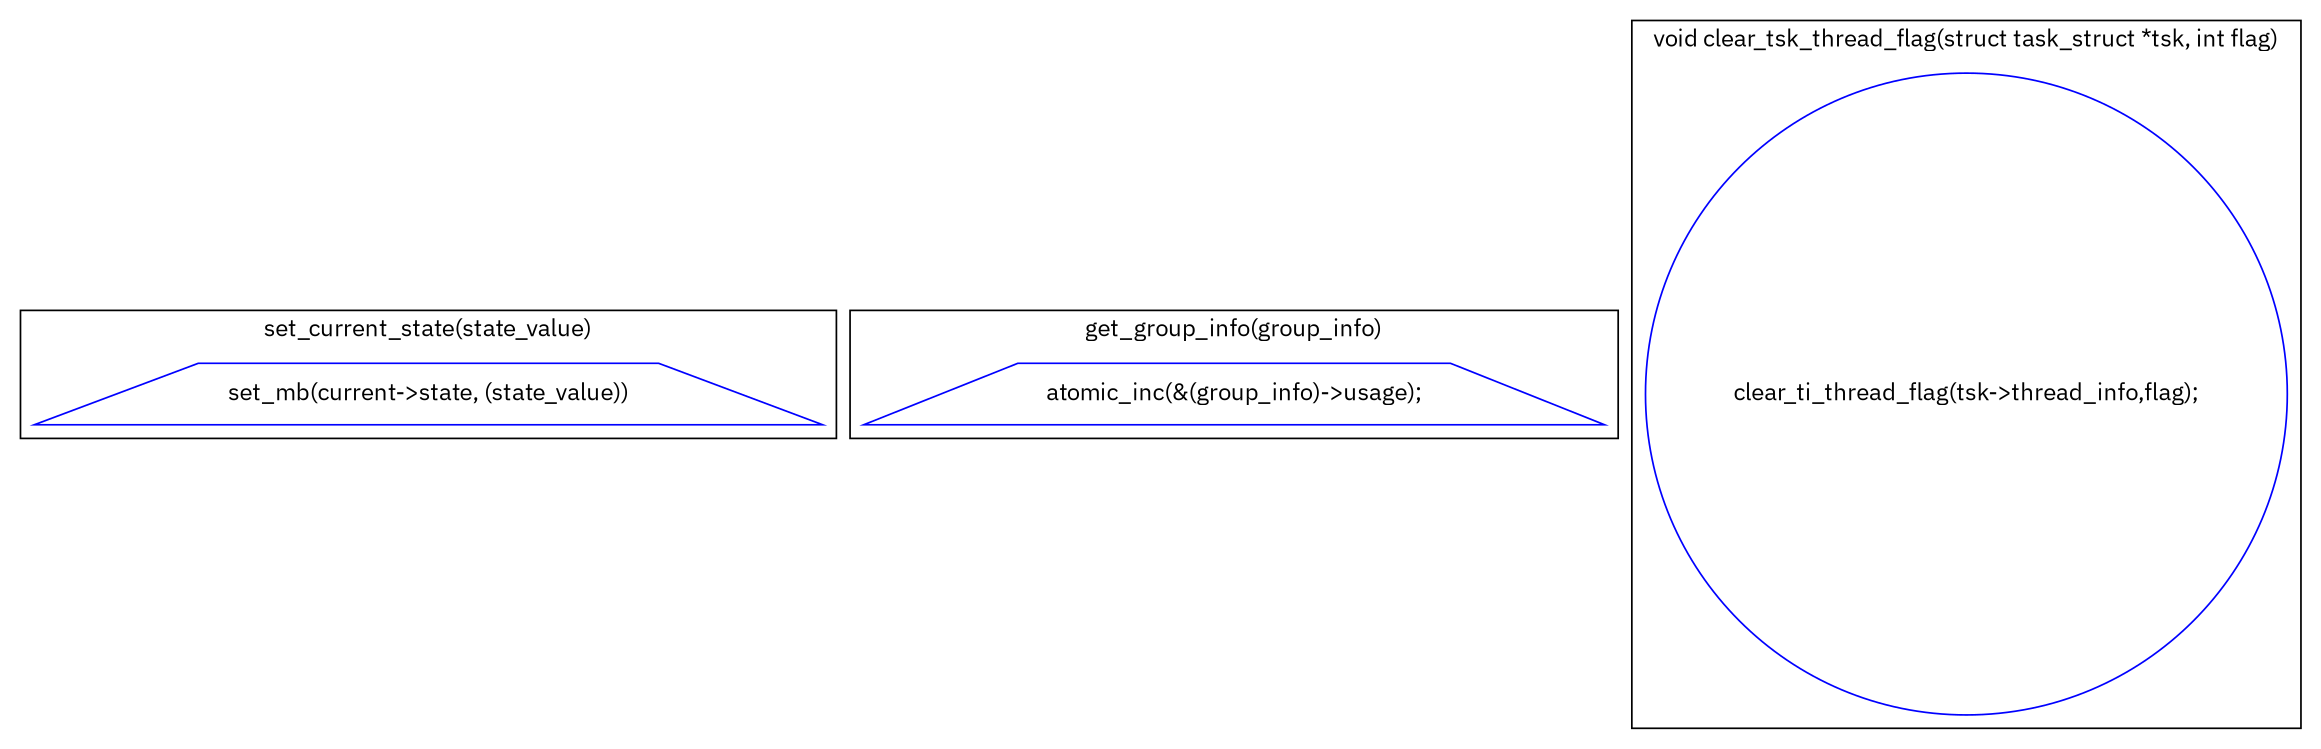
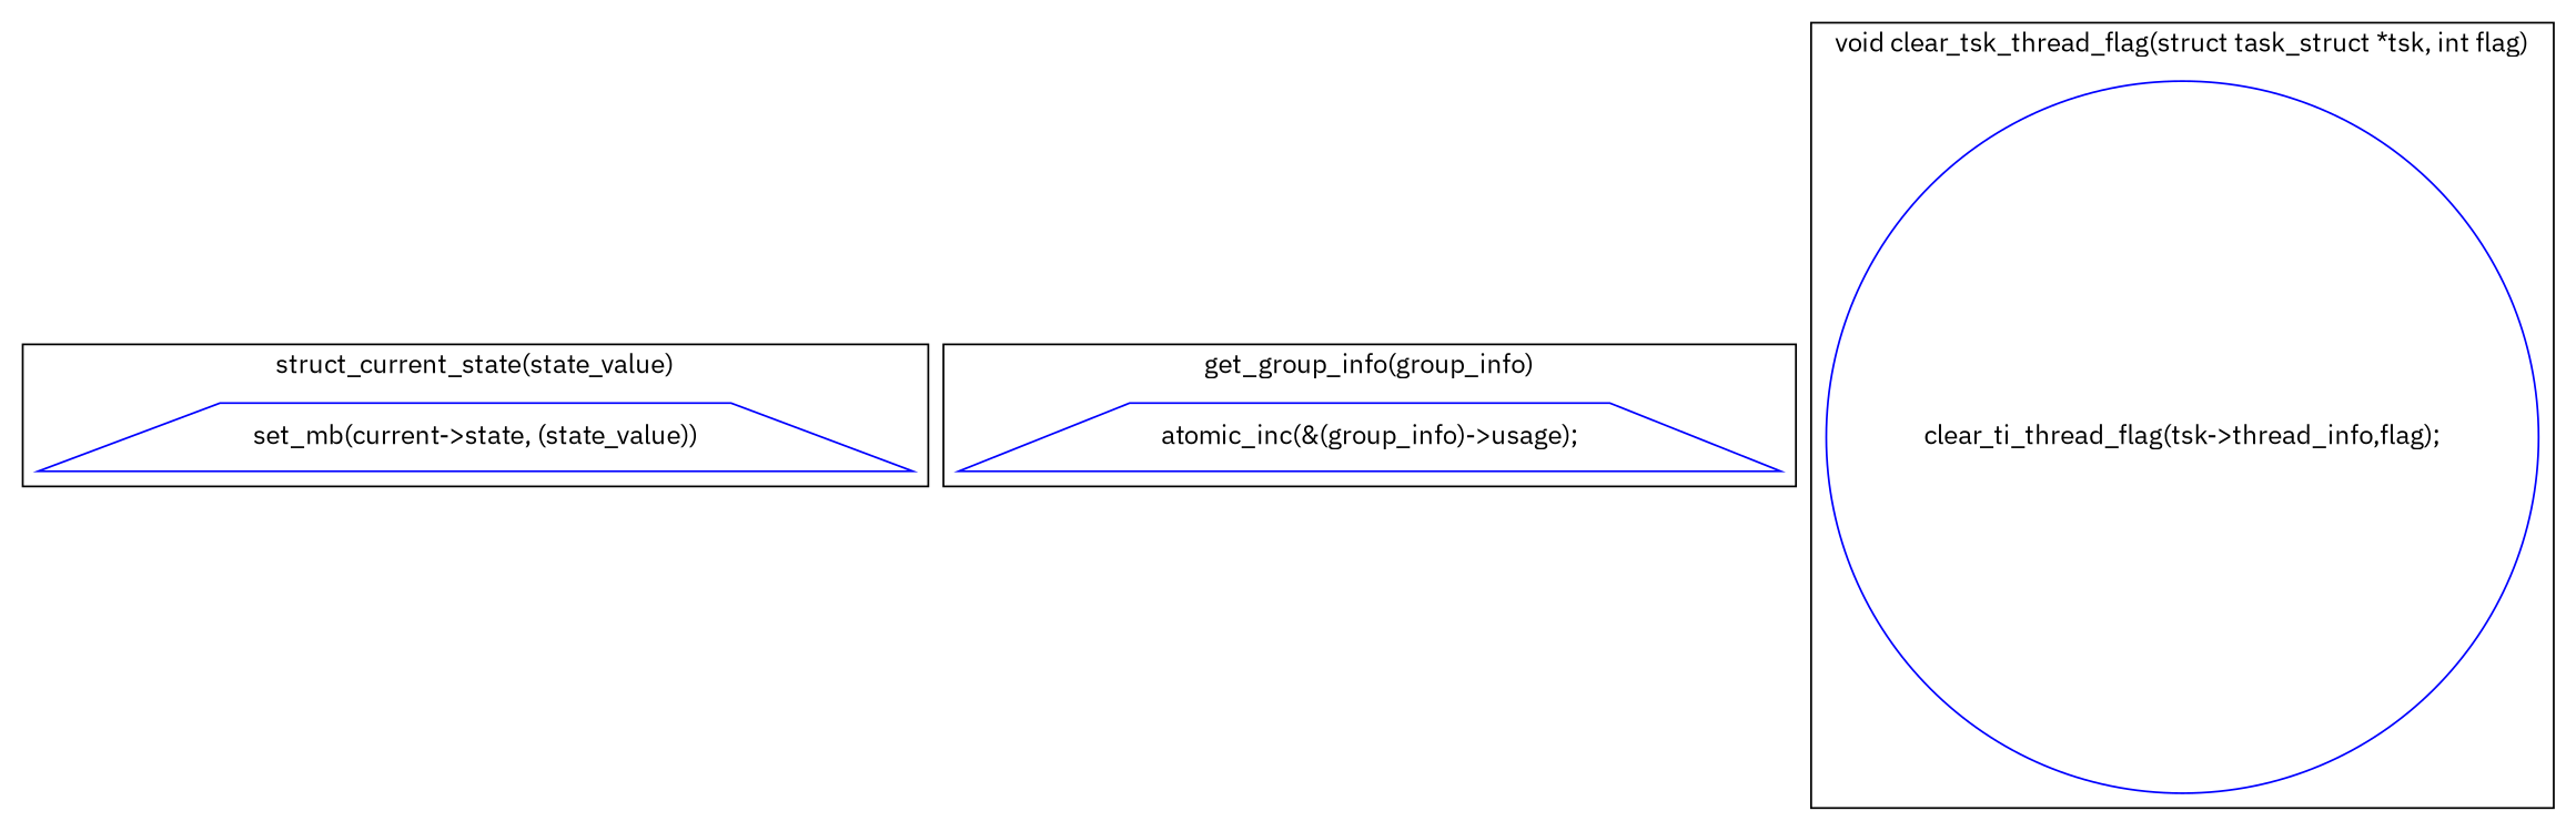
  digraph {
    fontname="IBM Plex Sans"
    node [color=blue shape=trapezium fontname="IBM Plex Sans"]
    n1 [label="set_mb(current->state, (state_value))"]
    n2 [label="atomic_inc(&(group_info)->usage);"]
    n3 [label="clear_ti_thread_flag(tsk->thread_info,flag);" shape=circle]
    subgraph cluster_1 {
-     label="set_current_state(state_value)"
+     label="struct_current_state(state_value)"
      n1
    }
    subgraph cluster_2 {
      label="set_task_state(tsk, state_value)"
    }
    subgraph cluster_3 {
      label="get_group_info(group_info)"
      n2
    }
    subgraph cluster_4 {
      label="void clear_tsk_thread_flag(struct task_struct *tsk, int flag)"
      n3
    }
  }
